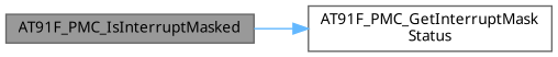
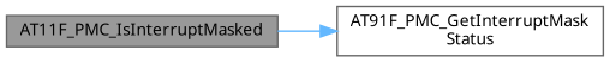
  digraph {
    rankdir=LR
    fontname="Noto Sans"
    node [fontname="Noto Sans" fontsize=10 shape=box style=filled]
-   n1 [color=gray40 fillcolor=grey60 fontcolor=black height=0.2 label=AT91F_PMC_IsInterruptMasked width=0.4]
+   n1 [color=gray40 fillcolor=grey60 fontcolor=black height=0.2 label=AT11F_PMC_IsInterruptMasked width=0.4]
    n2 [color=grey40 fillcolor=white height=0.2 label="AT91F_PMC_GetInterruptMask\lStatus" width=0.4]
    n1 -> n2 [color=steelblue1 fontname="Noto Sans" fontsize=10 labelfontname=Helvetica labelfontsize=10 style=solid]
  }
